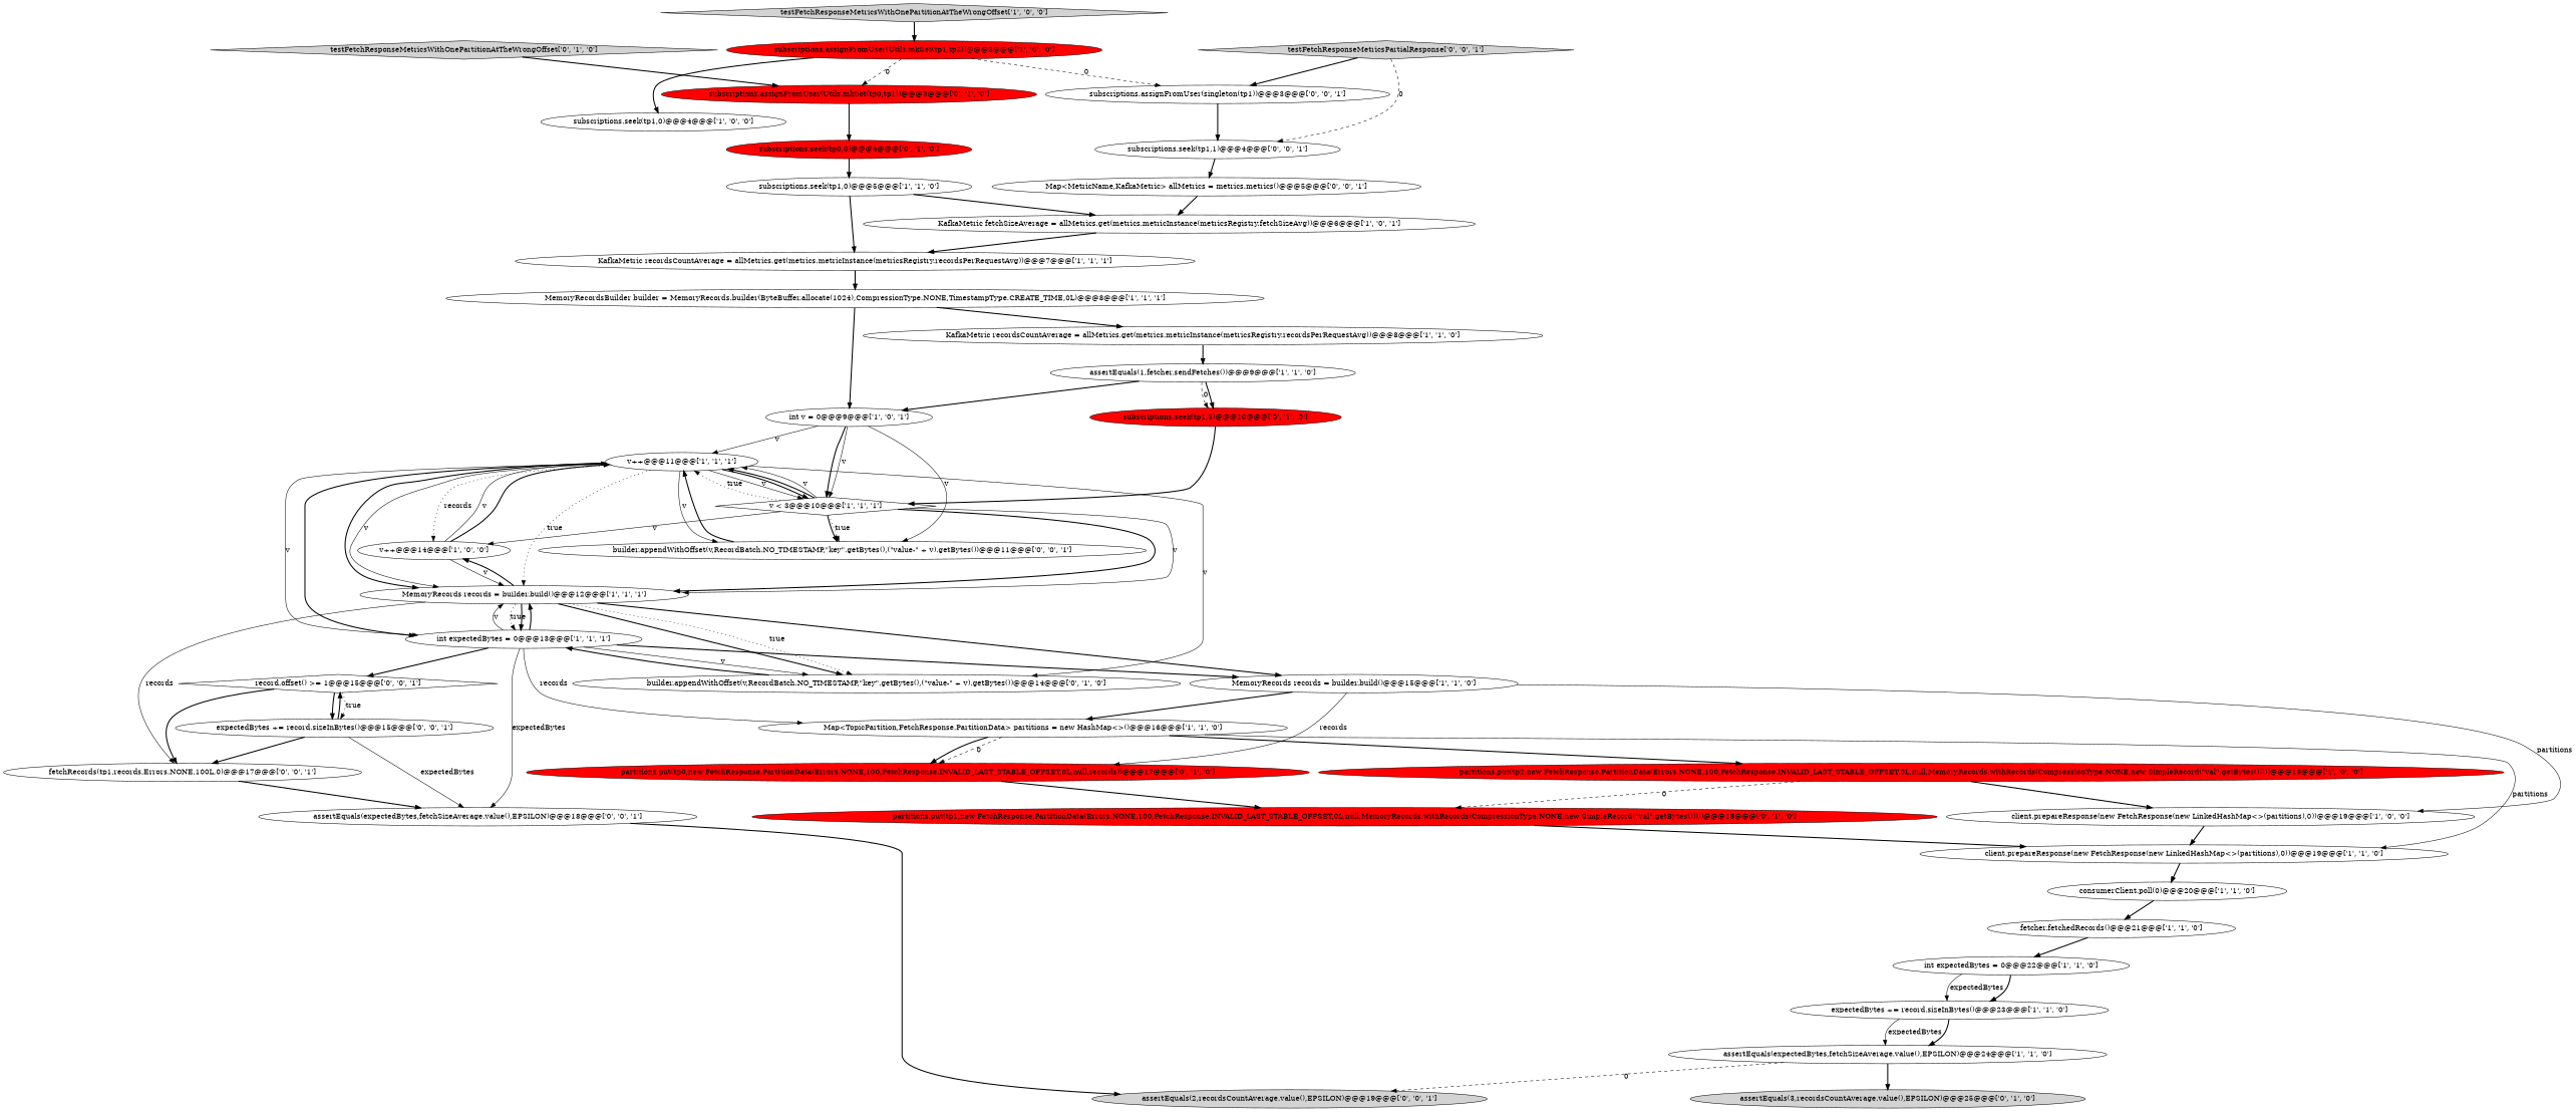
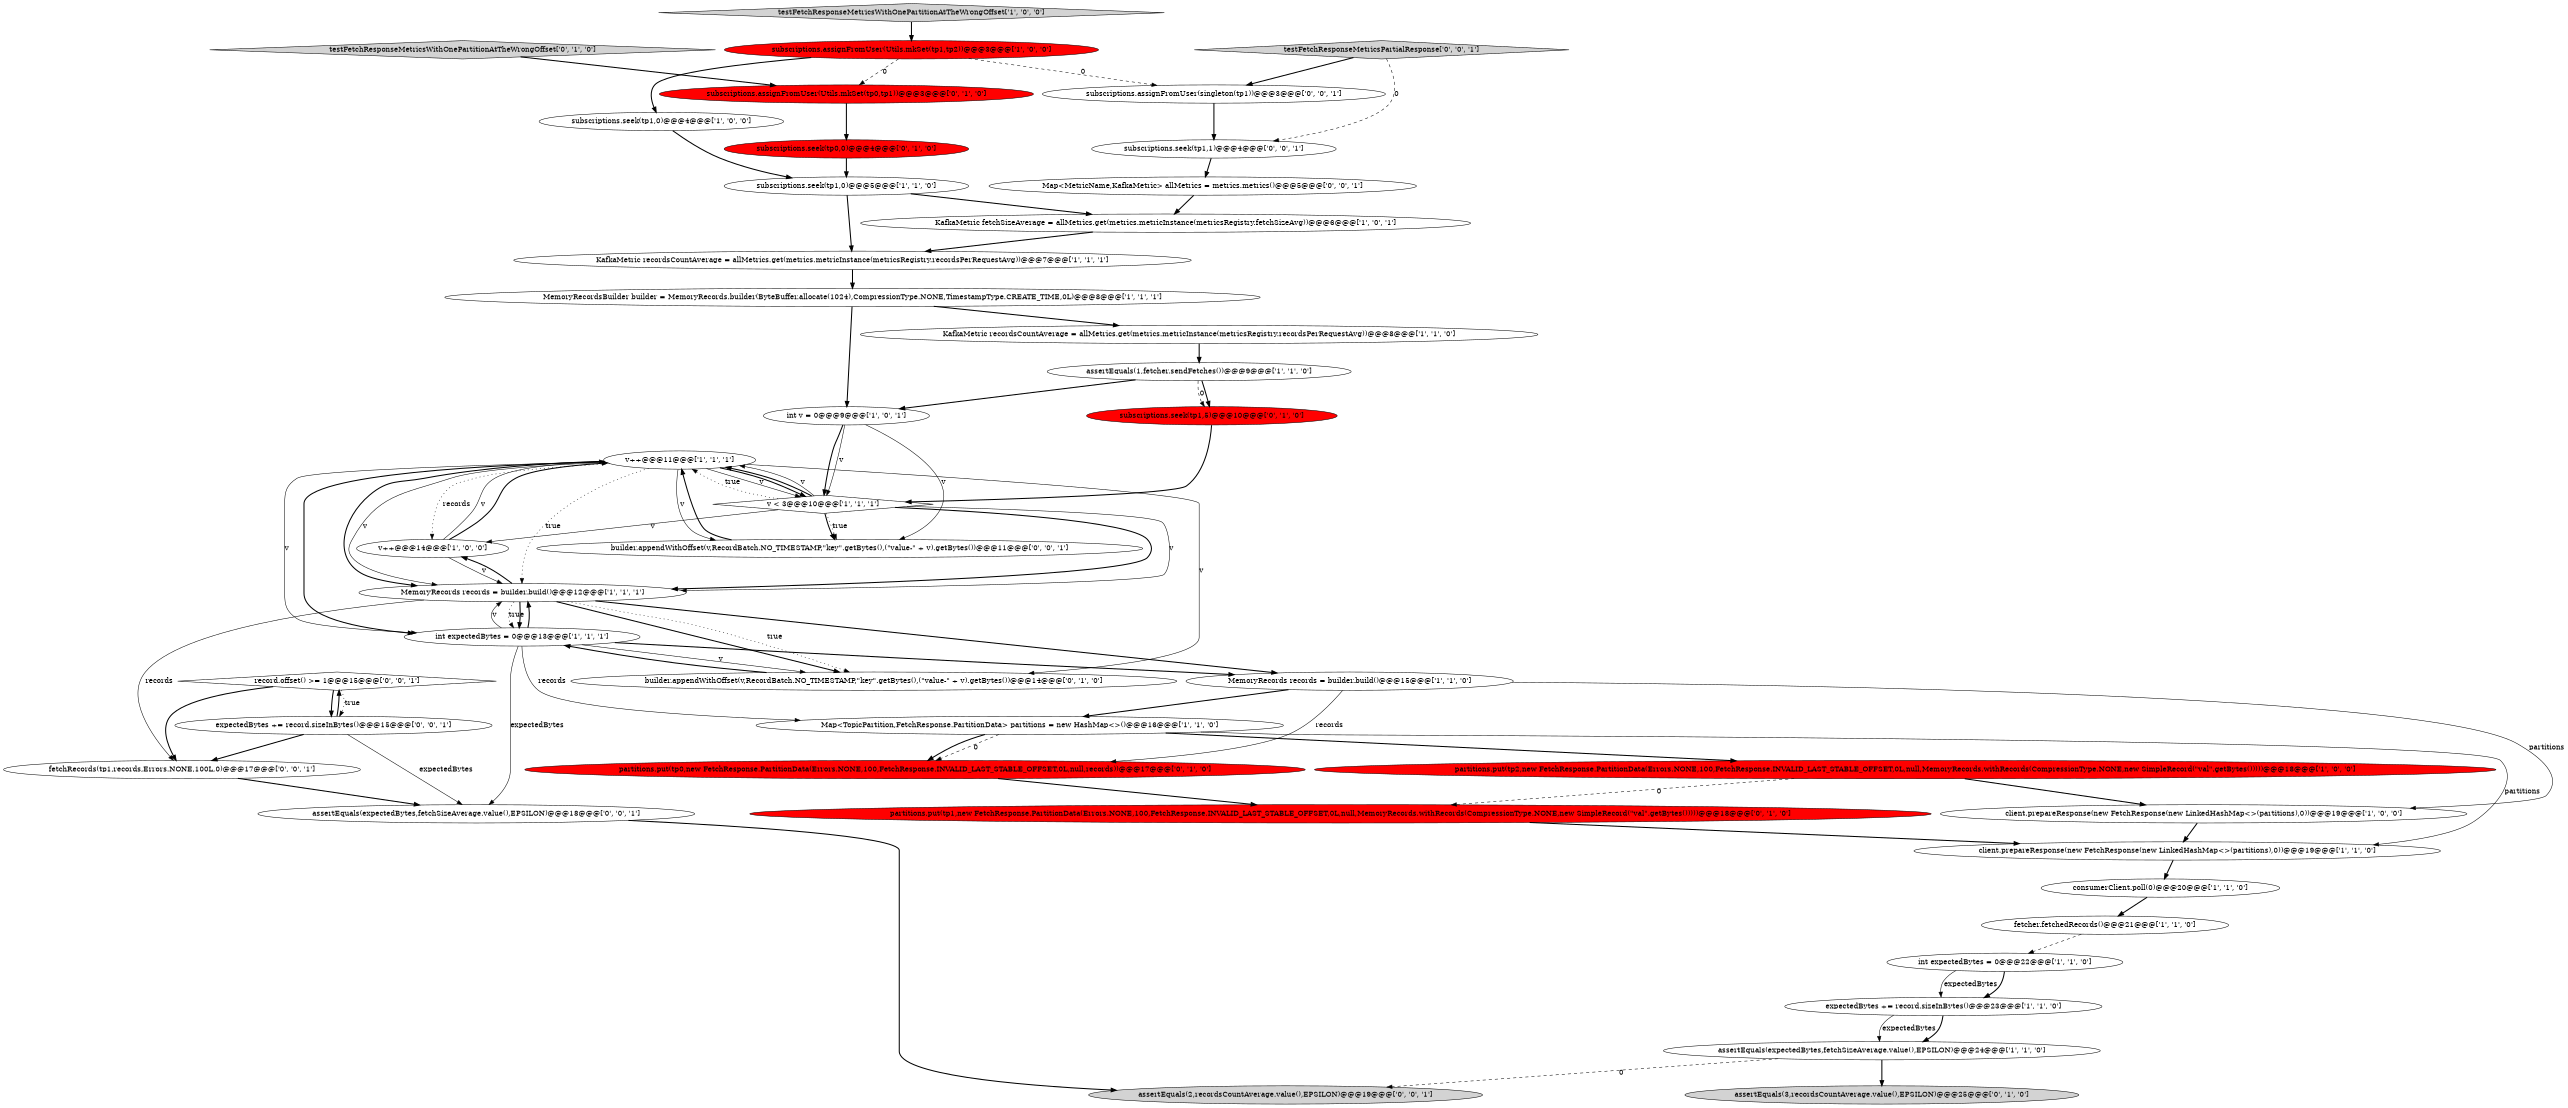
  digraph {
    node [fillcolor=white shape=ellipse style=filled]
    edge [style=bold]
    n1 [label="v++@@@11@@@['1', '1', '1']"]
    n2 [label="v++@@@14@@@['1', '0', '0']"]
    n3 [label="v < 3@@@10@@@['1', '1', '1']" shape=diamond]
    n4 [label="int expectedBytes = 0@@@13@@@['1', '1', '1']"]
    n5 [label="MemoryRecords records = builder.build()@@@12@@@['1', '1', '1']"]
    n6 [label="builder.appendWithOffset(v,RecordBatch.NO_TIMESTAMP,\"key\".getBytes(),(\"value-\" + v).getBytes())@@@11@@@['0', '0', '1']"]
    n7 [label="builder.appendWithOffset(v,RecordBatch.NO_TIMESTAMP,\"key\".getBytes(),(\"value-\" + v).getBytes())@@@14@@@['0', '1', '0']"]
    n8 [label="MemoryRecords records = builder.build()@@@15@@@['1', '1', '0']"]
    n9 [label="Map<TopicPartition,FetchResponse.PartitionData> partitions = new HashMap<>()@@@16@@@['1', '1', '0']"]
    n10 [label="assertEquals(expectedBytes,fetchSizeAverage.value(),EPSILON)@@@18@@@['0', '0', '1']"]
    n11 [label="record.offset() >= 1@@@15@@@['0', '0', '1']" shape=diamond]
    n12 [label="fetchRecords(tp1,records,Errors.NONE,100L,0)@@@17@@@['0', '0', '1']"]
    n13 [fillcolor=red label="subscriptions.assignFromUser(Utils.mkSet(tp1,tp2))@@@3@@@['1', '0', '0']"]
    n14 [label="subscriptions.assignFromUser(singleton(tp1))@@@3@@@['0', '0', '1']"]
    n15 [fillcolor=red label="subscriptions.assignFromUser(Utils.mkSet(tp0,tp1))@@@3@@@['0', '1', '0']"]
    n16 [label="subscriptions.seek(tp1,0)@@@4@@@['1', '0', '0']"]
    n17 [label="subscriptions.seek(tp1,1)@@@4@@@['0', '0', '1']"]
    n18 [fillcolor=red label="subscriptions.seek(tp0,0)@@@4@@@['0', '1', '0']"]
    n19 [label="subscriptions.seek(tp1,0)@@@5@@@['1', '1', '0']"]
    n20 [label="Map<MetricName,KafkaMetric> allMetrics = metrics.metrics()@@@5@@@['0', '0', '1']"]
    n21 [label="KafkaMetric fetchSizeAverage = allMetrics.get(metrics.metricInstance(metricsRegistry.fetchSizeAvg))@@@6@@@['1', '0', '1']"]
    n22 [fillcolor=red label="partitions.put(tp0,new FetchResponse.PartitionData(Errors.NONE,100,FetchResponse.INVALID_LAST_STABLE_OFFSET,0L,null,records))@@@17@@@['0', '1', '0']"]
    n23 [label="client.prepareResponse(new FetchResponse(new LinkedHashMap<>(partitions),0))@@@19@@@['1', '0', '0']"]
    n24 [fillcolor=red label="partitions.put(tp1,new FetchResponse.PartitionData(Errors.NONE,100,FetchResponse.INVALID_LAST_STABLE_OFFSET,0L,null,MemoryRecords.withRecords(CompressionType.NONE,new SimpleRecord(\"val\".getBytes()))))@@@18@@@['0', '1', '0']"]
    n25 [label="client.prepareResponse(new FetchResponse(new LinkedHashMap<>(partitions),0))@@@19@@@['1', '1', '0']"]
    n26 [fillcolor=red label="partitions.put(tp2,new FetchResponse.PartitionData(Errors.NONE,100,FetchResponse.INVALID_LAST_STABLE_OFFSET,0L,null,MemoryRecords.withRecords(CompressionType.NONE,new SimpleRecord(\"val\".getBytes()))))@@@18@@@['1', '0', '0']"]
    n27 [label="assertEquals(1,fetcher.sendFetches())@@@9@@@['1', '1', '0']"]
    n28 [fillcolor=red label="subscriptions.seek(tp1,5)@@@10@@@['0', '1', '0']"]
    n29 [label="int v = 0@@@9@@@['1', '0', '1']"]
    n30 [fillcolor=lightgray label="testFetchResponseMetricsWithOnePartitionAtTheWrongOffset['0', '1', '0']" shape=diamond]
    n31 [label="KafkaMetric recordsCountAverage = allMetrics.get(metrics.metricInstance(metricsRegistry.recordsPerRequestAvg))@@@7@@@['1', '1', '1']"]
    n32 [label="consumerClient.poll(0)@@@20@@@['1', '1', '0']"]
    n33 [label="MemoryRecordsBuilder builder = MemoryRecords.builder(ByteBuffer.allocate(1024),CompressionType.NONE,TimestampType.CREATE_TIME,0L)@@@8@@@['1', '1', '1']"]
    n34 [label="expectedBytes += record.sizeInBytes()@@@15@@@['0', '0', '1']"]
    n35 [fillcolor=lightgray label="assertEquals(2,recordsCountAverage.value(),EPSILON)@@@19@@@['0', '0', '1']"]
    n36 [fillcolor=lightgray label="testFetchResponseMetricsWithOnePartitionAtTheWrongOffset['1', '0', '0']" shape=diamond]
    n37 [label="int expectedBytes = 0@@@22@@@['1', '1', '0']"]
    n38 [label="expectedBytes += record.sizeInBytes()@@@23@@@['1', '1', '0']"]
    n39 [label="assertEquals(expectedBytes,fetchSizeAverage.value(),EPSILON)@@@24@@@['1', '1', '0']"]
    n40 [fillcolor=lightgray label="assertEquals(3,recordsCountAverage.value(),EPSILON)@@@25@@@['0', '1', '0']"]
    n41 [label="KafkaMetric recordsCountAverage = allMetrics.get(metrics.metricInstance(metricsRegistry.recordsPerRequestAvg))@@@8@@@['1', '1', '0']"]
    n42 [label="fetcher.fetchedRecords()@@@21@@@['1', '1', '0']"]
    n43 [fillcolor=lightgray label="testFetchResponseMetricsPartialResponse['0', '0', '1']" shape=diamond]
    n1 -> n2 [label=records style=dotted]
    n1 -> n3 [label=v style=solid]
    n1 -> n3
    n1 -> n4 [label=v style=solid]
    n1 -> n4
    n1 -> n5 [label=v style=solid]
    n1 -> n5
    n1 -> n5 [label=true style=dotted]
    n1 -> n6 [label=v style=solid]
    n1 -> n7 [label=v style=solid]
    n2 -> n1 [label=v style=solid]
    n2 -> n1
    n2 -> n5 [label=v style=solid]
    n3 -> n1 [label=v style=solid]
    n3 -> n1 [label=true style=dotted]
    n3 -> n1
    n3 -> n2 [label=v style=solid]
    n3 -> n5 [label=v style=solid]
    n3 -> n5
    n3 -> n6
    n3 -> n6 [label=true style=dotted]
    n4 -> n5 [label=v style=solid]
    n4 -> n5
    n4 -> n7 [label=v style=solid]
    n4 -> n8
    n4 -> n9 [label=records style=solid]
    n4 -> n10 [label=expectedBytes style=solid]
-   n4 -> n11
    n5 -> n2
    n5 -> n4 [label=true style=dotted]
    n5 -> n4
    n5 -> n7
    n5 -> n7 [label=true style=dotted]
    n5 -> n8
    n5 -> n12 [label=records style=solid]
    n6 -> n1
    n7 -> n4
    n8 -> n9
    n8 -> n22 [label=records style=solid]
    n8 -> n23 [label=partitions style=solid]
    n9 -> n22 [label=0 style=dashed]
    n9 -> n22
    n9 -> n25 [label=partitions style=solid]
    n9 -> n26
    n10 -> n35
    n11 -> n12
    n11 -> n34 [label=true style=dotted]
    n11 -> n34
    n12 -> n10
    n13 -> n14 [label=0 style=dashed]
    n13 -> n15 [label=0 style=dashed]
    n13 -> n16
    n14 -> n17
    n15 -> n18
+   n16 -> n19
    n17 -> n20
    n18 -> n19
    n19 -> n21
    n19 -> n31
    n20 -> n21
    n21 -> n31
    n22 -> n24
    n23 -> n25
    n24 -> n25
    n25 -> n32
    n26 -> n23
    n26 -> n24 [label=0 style=dashed]
    n27 -> n28 [label=0 style=dashed]
    n27 -> n28
    n27 -> n29
    n28 -> n3
-   n29 -> n1 [label=v style=solid]
    n29 -> n3 [label=v style=solid]
    n29 -> n3
    n29 -> n6 [label=v style=solid]
    n30 -> n15
    n31 -> n33
    n32 -> n42
    n33 -> n29
    n33 -> n41
    n34 -> n10 [label=expectedBytes style=solid]
    n34 -> n11
    n34 -> n12
    n36 -> n13
    n37 -> n38 [label=expectedBytes style=solid]
    n37 -> n38
    n38 -> n39 [label=expectedBytes style=solid]
    n38 -> n39
    n39 -> n35 [label=0 style=dashed]
    n39 -> n40
    n41 -> n27
-   n42 -> n37
+   n42 -> n37 [style=dashed]
    n43 -> n14
    n43 -> n17 [label=0 style=dashed]
  }
